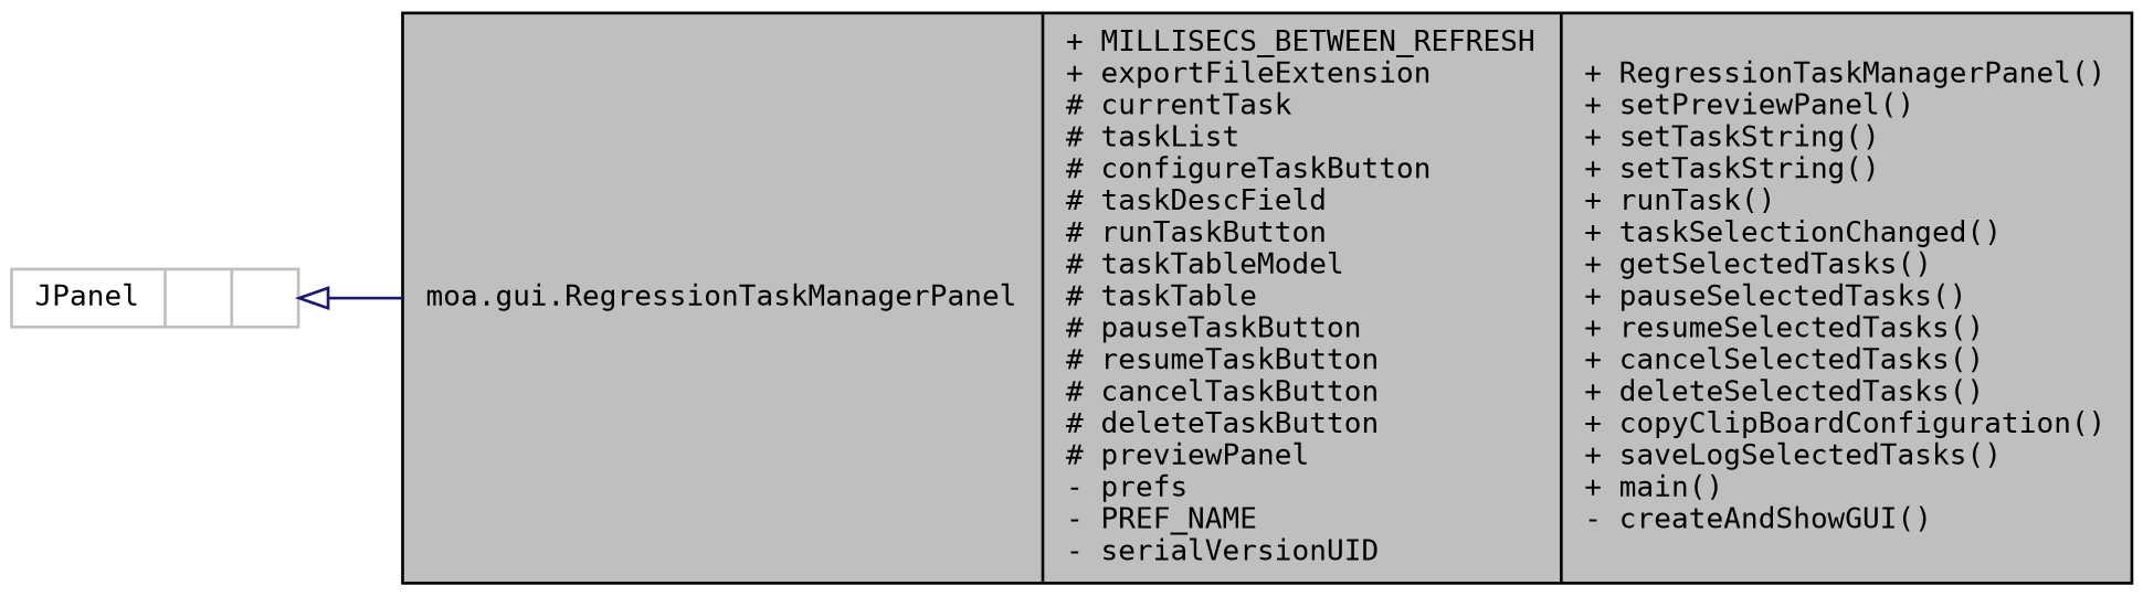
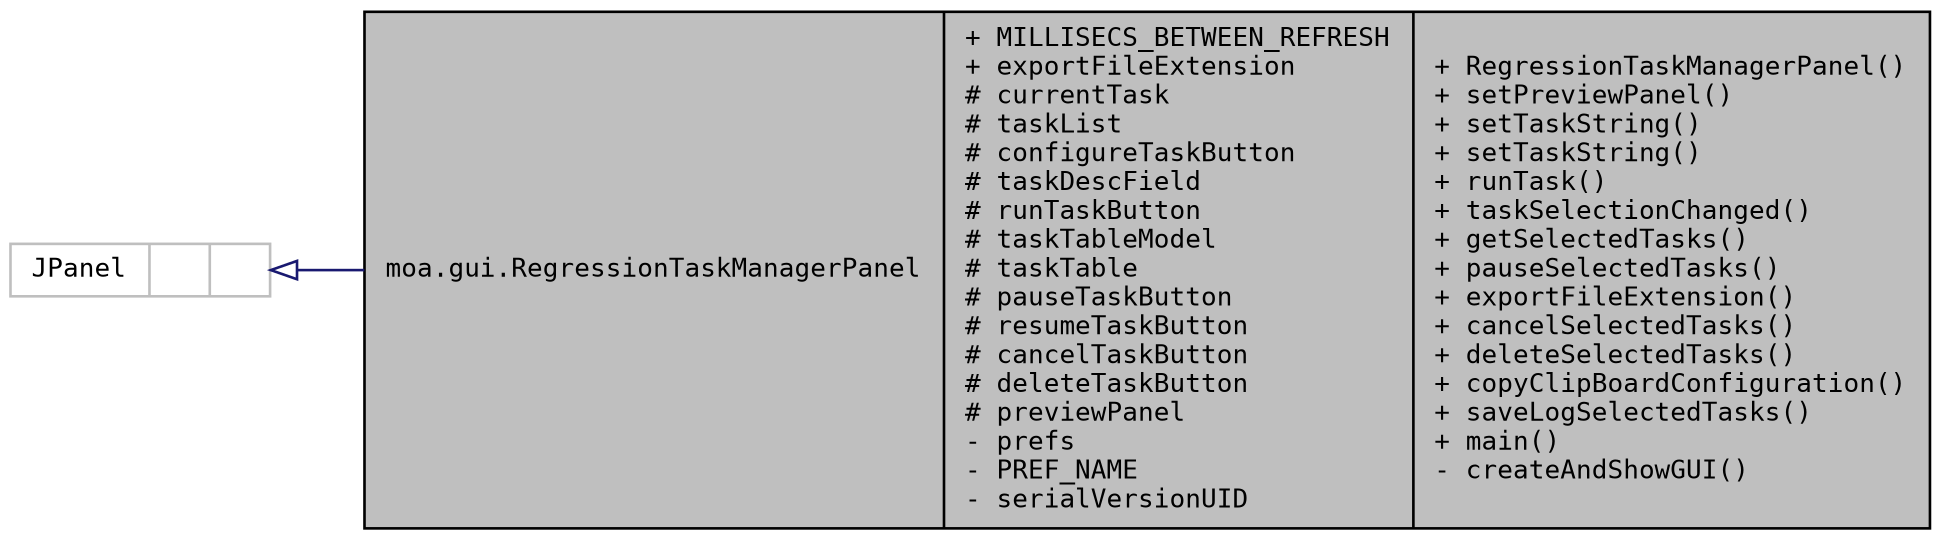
  digraph {
    rankdir=LR
    fontname="DejaVu Sans Mono"
    node [fontname="DejaVu Sans Mono" fontsize=10 shape=record style=filled]
-   n1 [color=black fillcolor=grey75 fontcolor=black height=0.2 label="{moa.gui.RegressionTaskManagerPanel\n|+ MILLISECS_BETWEEN_REFRESH\l+ exportFileExtension\l# currentTask\l# taskList\l# configureTaskButton\l# taskDescField\l# runTaskButton\l# taskTableModel\l# taskTable\l# pauseTaskButton\l# resumeTaskButton\l# cancelTaskButton\l# deleteTaskButton\l# previewPanel\l- prefs\l- PREF_NAME\l- serialVersionUID\l|+ RegressionTaskManagerPanel()\l+ setPreviewPanel()\l+ setTaskString()\l+ setTaskString()\l+ runTask()\l+ taskSelectionChanged()\l+ getSelectedTasks()\l+ pauseSelectedTasks()\l+ resumeSelectedTasks()\l+ cancelSelectedTasks()\l+ deleteSelectedTasks()\l+ copyClipBoardConfiguration()\l+ saveLogSelectedTasks()\l+ main()\l- createAndShowGUI()\l}" width=0.4]
+   n1 [color=black fillcolor=grey75 fontcolor=black height=0.2 label="{moa.gui.RegressionTaskManagerPanel\n|+ MILLISECS_BETWEEN_REFRESH\l+ exportFileExtension\l# currentTask\l# taskList\l# configureTaskButton\l# taskDescField\l# runTaskButton\l# taskTableModel\l# taskTable\l# pauseTaskButton\l# resumeTaskButton\l# cancelTaskButton\l# deleteTaskButton\l# previewPanel\l- prefs\l- PREF_NAME\l- serialVersionUID\l|+ RegressionTaskManagerPanel()\l+ setPreviewPanel()\l+ setTaskString()\l+ setTaskString()\l+ runTask()\l+ taskSelectionChanged()\l+ getSelectedTasks()\l+ pauseSelectedTasks()\l+ exportFileExtension()\l+ cancelSelectedTasks()\l+ deleteSelectedTasks()\l+ copyClipBoardConfiguration()\l+ saveLogSelectedTasks()\l+ main()\l- createAndShowGUI()\l}" width=0.4]
    n2 [color=grey75 fillcolor=white height=0.2 label="{JPanel\n||}" width=0.4]
    n2 -> n1 [arrowtail=empty color=midnightblue dir=back fontname="DejaVu Sans Mono" fontsize=10 labelfontname=Helvetica labelfontsize=10 style=solid]
  }
